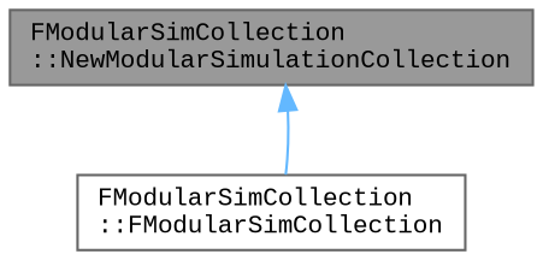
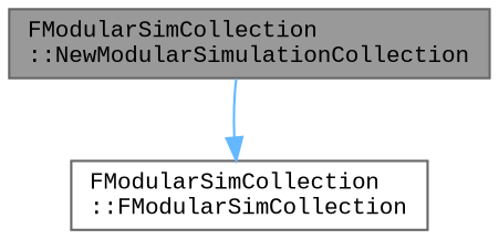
  digraph {
    rankdir=TB
    fontname="Liberation Mono"
    node [fontname="Liberation Mono" fontsize=10 shape=box style=filled]
    n1 [color=gray40 fillcolor=grey60 fontcolor=black height=0.2 label="FModularSimCollection\l::NewModularSimulationCollection" width=0.4]
    n2 [color=grey40 fillcolor=white height=0.2 label="FModularSimCollection\l::FModularSimCollection" width=0.4]
-   n2 -> n1 [color=steelblue1 fontname="Liberation Mono" fontsize=10 labelfontname=Helvetica labelfontsize=10 style=solid]
+   n1 -> n2 [color=steelblue1 fontname="Liberation Mono" fontsize=10 labelfontname=Helvetica labelfontsize=10 style=solid]
  }
